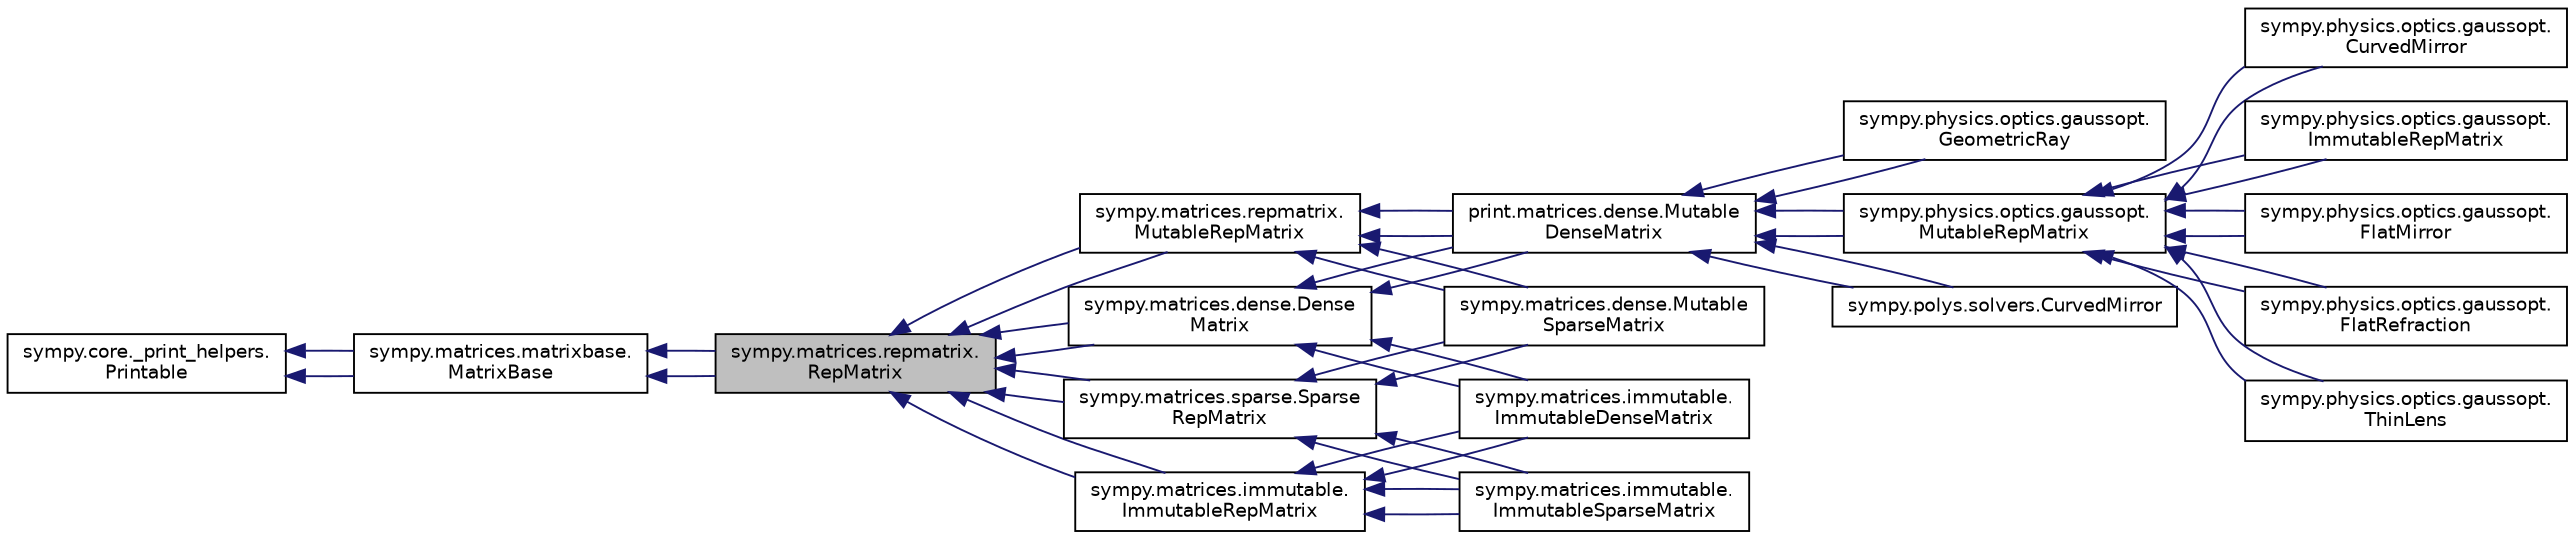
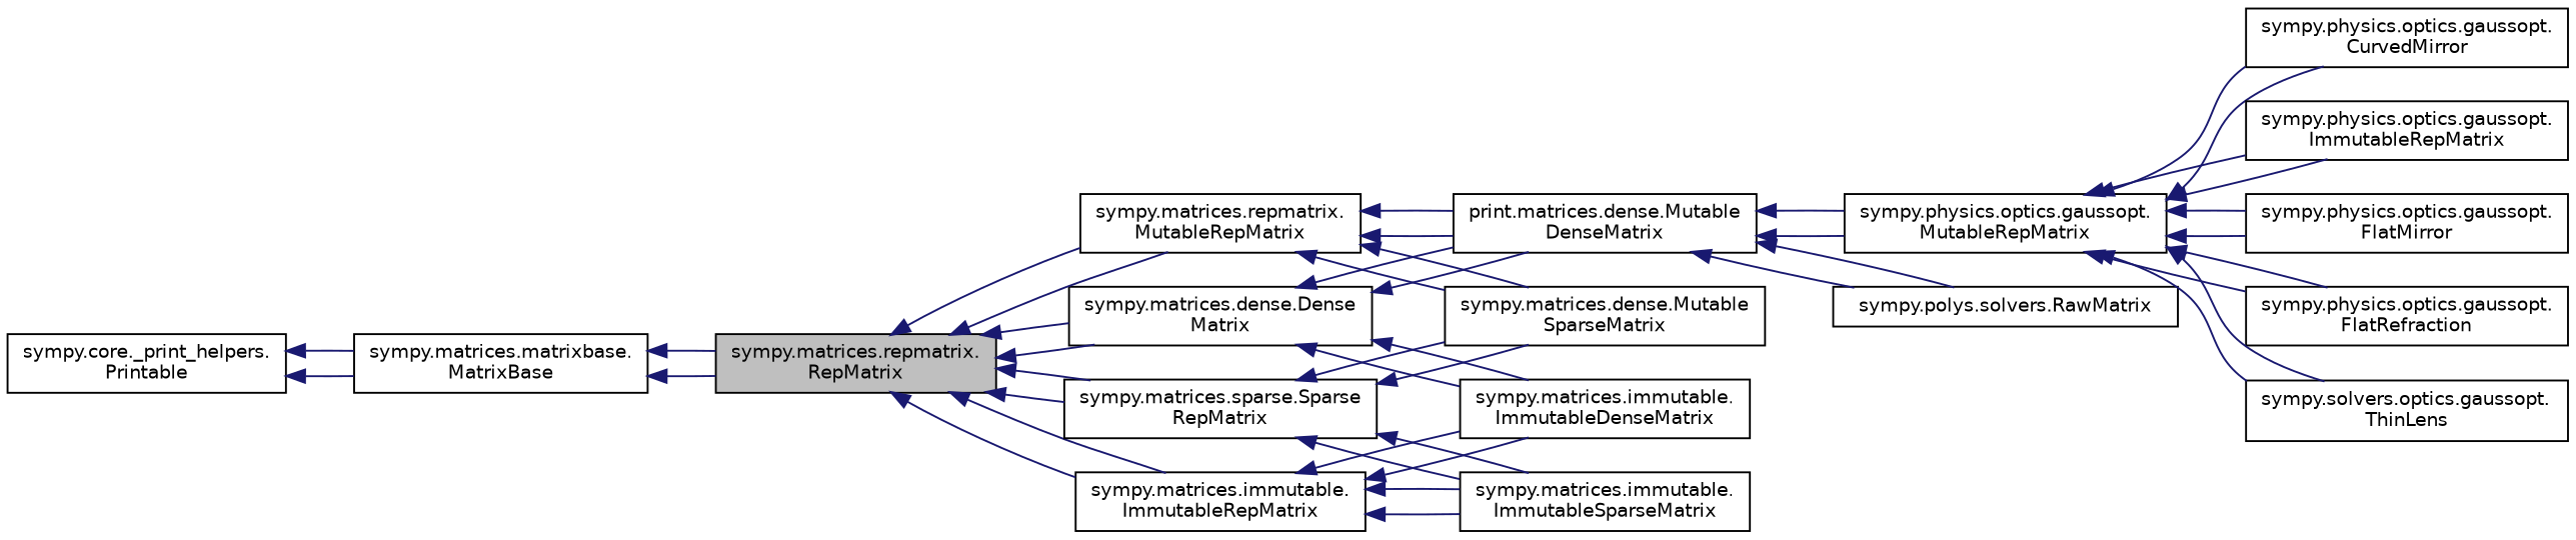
  digraph {
    rankdir=LR
    node [color=black fillcolor=white fontname=Helvetica fontsize=10 shape=record style=filled]
    edge [color=midnightblue dir=back fontname=Helvetica fontsize=10 labelfontname=Helvetica labelfontsize=10 style=solid]
    n1 [fillcolor=grey75 fontcolor=black height=0.2 label="sympy.matrices.repmatrix.\lRepMatrix" width=0.4]
    n2 [height=0.2 label="sympy.matrices.dense.Dense\lMatrix" width=0.4]
    n3 [height=0.2 label="sympy.matrices.immutable.\lImmutableRepMatrix" width=0.4]
    n4 [height=0.2 label="sympy.matrices.repmatrix.\lMutableRepMatrix" width=0.4]
    n5 [height=0.2 label="sympy.matrices.sparse.Sparse\lRepMatrix" width=0.4]
    n6 [height=0.2 label="print.matrices.dense.Mutable\lDenseMatrix" width=0.4]
    n7 [height=0.2 label="sympy.matrices.immutable.\lImmutableDenseMatrix" width=0.4]
    n8 [height=0.2 label="sympy.matrices.immutable.\lImmutableSparseMatrix" width=0.4]
    n9 [height=0.2 label="sympy.matrices.dense.Mutable\lSparseMatrix" width=0.4]
    n10 [height=0.2 label="sympy.matrices.matrixbase.\lMatrixBase" width=0.4]
    n11 [height=0.2 label="sympy.core._print_helpers.\lPrintable" width=0.4]
-   n12 [height=0.2 label="sympy.physics.optics.gaussopt.\lGeometricRay" width=0.4]
    n13 [height=0.2 label="sympy.physics.optics.gaussopt.\lMutableRepMatrix" width=0.4]
-   n14 [height=0.2 label="sympy.polys.solvers.CurvedMirror" width=0.4]
+   n14 [height=0.2 label="sympy.polys.solvers.RawMatrix" width=0.4]
    n15 [height=0.2 label="sympy.physics.optics.gaussopt.\lCurvedMirror" width=0.4]
    n16 [height=0.2 label="sympy.physics.optics.gaussopt.\lImmutableRepMatrix" width=0.4]
    n17 [height=0.2 label="sympy.physics.optics.gaussopt.\lFlatMirror" width=0.4]
    n18 [height=0.2 label="sympy.physics.optics.gaussopt.\lFlatRefraction" width=0.4]
-   n19 [height=0.2 label="sympy.physics.optics.gaussopt.\lThinLens" width=0.4]
+   n19 [height=0.2 label="sympy.solvers.optics.gaussopt.\lThinLens" width=0.4]
    n1 -> n2
    n1 -> n2
    n1 -> n3
    n1 -> n3
    n1 -> n4
    n1 -> n4
    n1 -> n5
    n1 -> n5
    n2 -> n6
    n2 -> n6
    n2 -> n7
    n2 -> n7
    n3 -> n7
    n3 -> n7
    n3 -> n8
    n3 -> n8
    n4 -> n6
    n4 -> n6
    n4 -> n9
    n4 -> n9
    n5 -> n8
    n5 -> n8
    n5 -> n9
    n5 -> n9
-   n6 -> n12
-   n6 -> n12
    n6 -> n13
    n6 -> n13
    n6 -> n14
    n6 -> n14
    n10 -> n1
    n10 -> n1
    n11 -> n10
    n11 -> n10
    n13 -> n15
    n13 -> n15
    n13 -> n16
    n13 -> n16
    n13 -> n17
    n13 -> n17
    n13 -> n18
    n13 -> n18
    n13 -> n19
    n13 -> n19
  }
